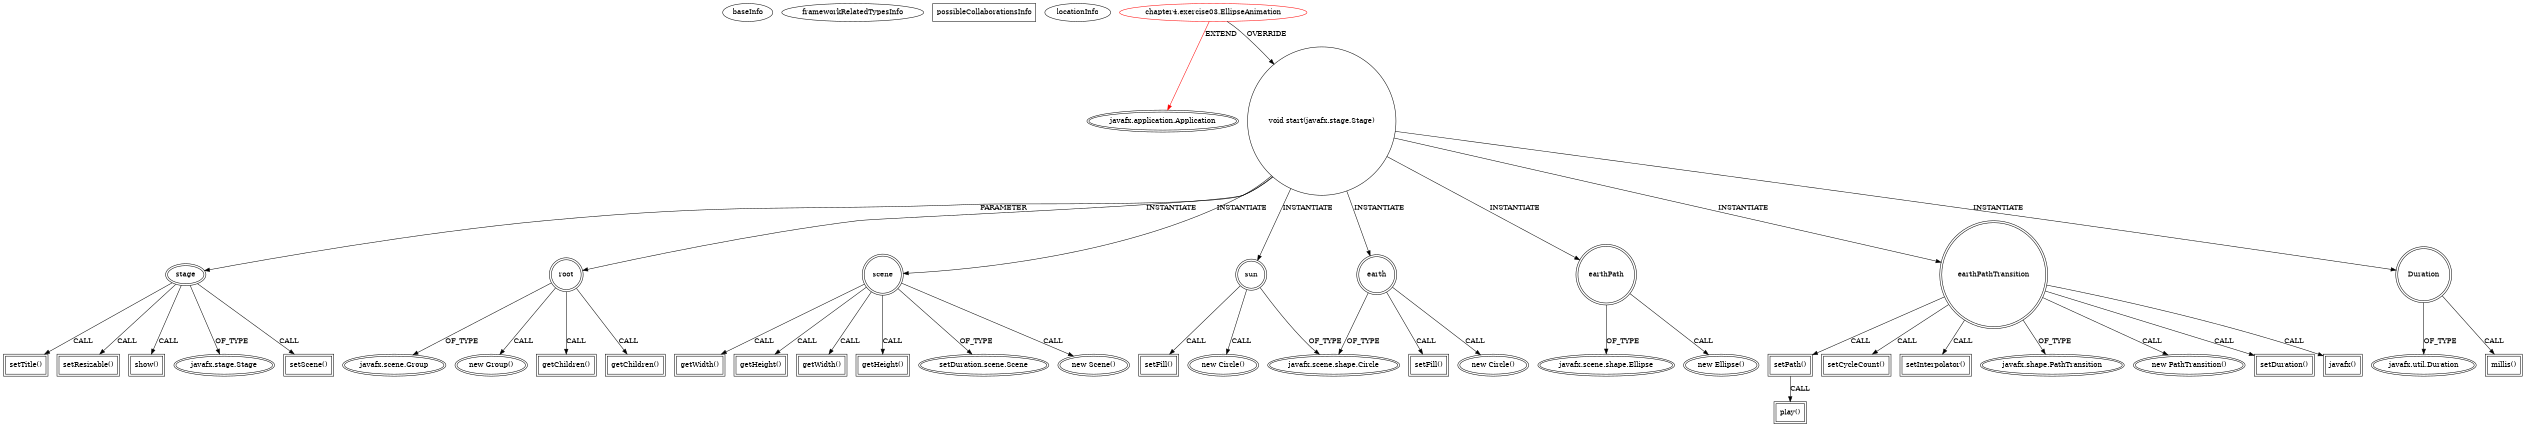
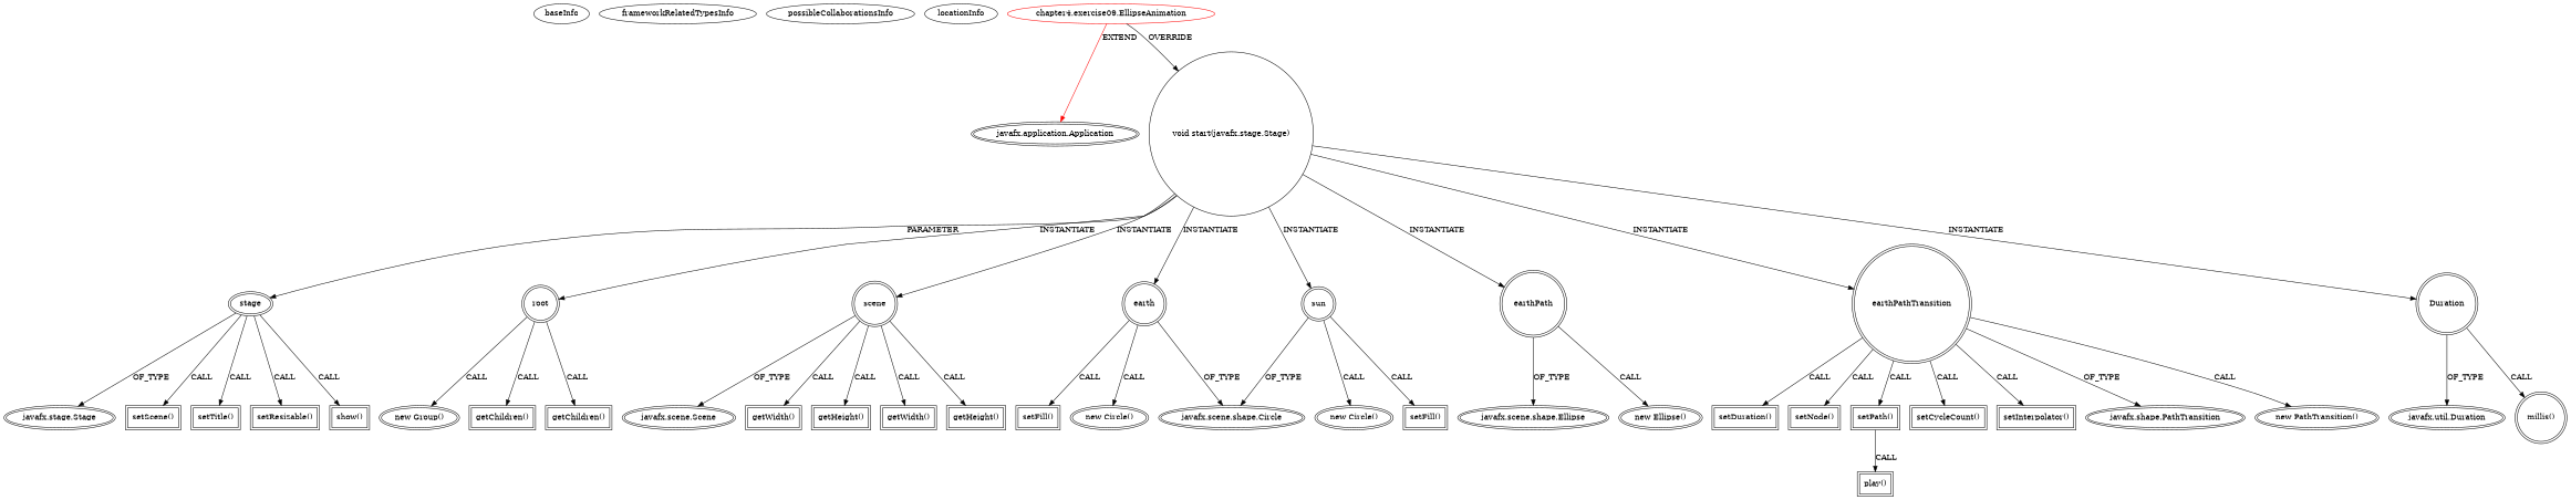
  digraph {
    node [isFrameworkType=true vertexType=INSIDE_CALL peripheries=2]
    baseInfo [category=extension_graph graphId=4504 isAnonymous=false possibleRelation=false isFrameworkType="" vertexType="" peripheries=""]
    frameworkRelatedTypesInfo [0="javafx.application.Application" isFrameworkType="" vertexType="" peripheries=""]
-   possibleCollaborationsInfo [shape=box isFrameworkType="" vertexType="" peripheries=""]
+   possibleCollaborationsInfo [isFrameworkType="" vertexType="" peripheries=""]
    locationInfo [contextSignature=EllipseAnimation filePath="/tatsuyafw-java8-training/java8-training-master/src/chapter4/exercise09/EllipseAnimation.java" graphId=4504 projectName="tatsuyafw-java8-training" isFrameworkType="" vertexType="" peripheries=""]
-   n5 [color=red isFrameworkType=false label="chapter4.exercise03.EllipseAnimation" vertexType=ROOT_CLIENT_CLASS_DECLARATION peripheries=""]
+   n5 [color=red isFrameworkType=false label="chapter4.exercise09.EllipseAnimation" vertexType=ROOT_CLIENT_CLASS_DECLARATION peripheries=""]
    n6 [label="javafx.application.Application" vertexType=FRAMEWORK_CLASS_TYPE]
    n7 [isFrameworkType=false label="void start(javafx.stage.Stage)" shape=circle vertexType=OVERRIDING_METHOD_DECLARATION peripheries=""]
    n8 [label=stage vertexType=PARAMETER_DECLARATION]
    n9 [label=root shape=circle vertexType=VARIABLE_EXPRESION]
    n10 [label=scene shape=circle vertexType=VARIABLE_EXPRESION]
    n11 [label=sun shape=circle vertexType=VARIABLE_EXPRESION]
    n12 [label=earth shape=circle vertexType=VARIABLE_EXPRESION]
    n13 [label=earthPath shape=circle vertexType=VARIABLE_EXPRESION]
    n14 [label=earthPathTransition shape=circle vertexType=VARIABLE_EXPRESION]
    n15 [label=Duration shape=circle vertexType=VARIABLE_EXPRESION]
    n16 [label="javafx.stage.Stage" vertexType=FRAMEWORK_CLASS_TYPE]
    n17 [label="setScene()" shape=box]
    n18 [label="setTitle()" shape=box]
    n19 [label="setResizable()" shape=box]
    n20 [label="show()" shape=box]
-   n21 [label="javafx.scene.Group" vertexType=FRAMEWORK_CLASS_TYPE]
    n22 [label="new Group()" vertexType=CONSTRUCTOR_CALL]
    n23 [label="getChildren()" shape=box]
    n24 [label="getChildren()" shape=box]
-   n25 [label="setDuration.scene.Scene" vertexType=FRAMEWORK_CLASS_TYPE]
-   n26 [label="new Scene()" vertexType=CONSTRUCTOR_CALL]
+   n25 [label="javafx.scene.Scene" vertexType=FRAMEWORK_CLASS_TYPE]
    n27 [label="getWidth()" shape=box]
    n28 [label="getHeight()" shape=box]
    n29 [label="getWidth()" shape=box]
    n30 [label="getHeight()" shape=box]
    n31 [label="javafx.scene.shape.Circle" vertexType=FRAMEWORK_CLASS_TYPE]
    n32 [label="new Circle()" vertexType=CONSTRUCTOR_CALL]
    n33 [label="setFill()" shape=box]
    n34 [label="new Circle()" vertexType=CONSTRUCTOR_CALL]
    n35 [label="setFill()" shape=box]
    n36 [label="javafx.scene.shape.Ellipse" vertexType=FRAMEWORK_CLASS_TYPE]
    n37 [label="new Ellipse()" vertexType=CONSTRUCTOR_CALL]
    n38 [label="javafx.shape.PathTransition" vertexType=FRAMEWORK_CLASS_TYPE]
    n39 [label="new PathTransition()" vertexType=CONSTRUCTOR_CALL]
    n40 [label="setDuration()" shape=box]
-   n41 [label="javafx()" shape=box]
+   n41 [label="setNode()" shape=box]
    n42 [label="setPath()" shape=box]
    n43 [label="setCycleCount()" shape=box]
    n44 [label="setInterpolator()" shape=box]
    n45 [label="javafx.util.Duration" vertexType=FRAMEWORK_CLASS_TYPE]
-   n46 [label="millis()" shape=box]
+   n46 [label="millis()" shape=circle]
    n47 [label="play()" shape=box]
    n5 -> n6 [color=red label=EXTEND]
    n5 -> n7 [label=OVERRIDE]
    n7 -> n8 [label=PARAMETER]
    n7 -> n9 [label=INSTANTIATE]
    n7 -> n10 [label=INSTANTIATE]
    n7 -> n11 [label=INSTANTIATE]
    n7 -> n12 [label=INSTANTIATE]
    n7 -> n13 [label=INSTANTIATE]
    n7 -> n14 [label=INSTANTIATE]
    n7 -> n15 [label=INSTANTIATE]
    n8 -> n16 [label=OF_TYPE]
    n8 -> n17 [label=CALL]
    n8 -> n18 [label=CALL]
    n8 -> n19 [label=CALL]
    n8 -> n20 [label=CALL]
-   n9 -> n21 [label=OF_TYPE]
    n9 -> n22 [label=CALL]
    n9 -> n23 [label=CALL]
    n9 -> n24 [label=CALL]
    n10 -> n25 [label=OF_TYPE]
-   n10 -> n26 [label=CALL]
    n10 -> n27 [label=CALL]
    n10 -> n28 [label=CALL]
    n10 -> n29 [label=CALL]
    n10 -> n30 [label=CALL]
    n11 -> n31 [label=OF_TYPE]
    n11 -> n32 [label=CALL]
    n11 -> n33 [label=CALL]
    n12 -> n31 [label=OF_TYPE]
    n12 -> n34 [label=CALL]
    n12 -> n35 [label=CALL]
    n13 -> n36 [label=OF_TYPE]
    n13 -> n37 [label=CALL]
    n14 -> n38 [label=OF_TYPE]
    n14 -> n39 [label=CALL]
    n14 -> n40 [label=CALL]
    n14 -> n41 [label=CALL]
    n14 -> n42 [label=CALL]
    n14 -> n43 [label=CALL]
    n14 -> n44 [label=CALL]
    n15 -> n45 [label=OF_TYPE]
    n15 -> n46 [label=CALL]
    n42 -> n47 [label=CALL]
  }
